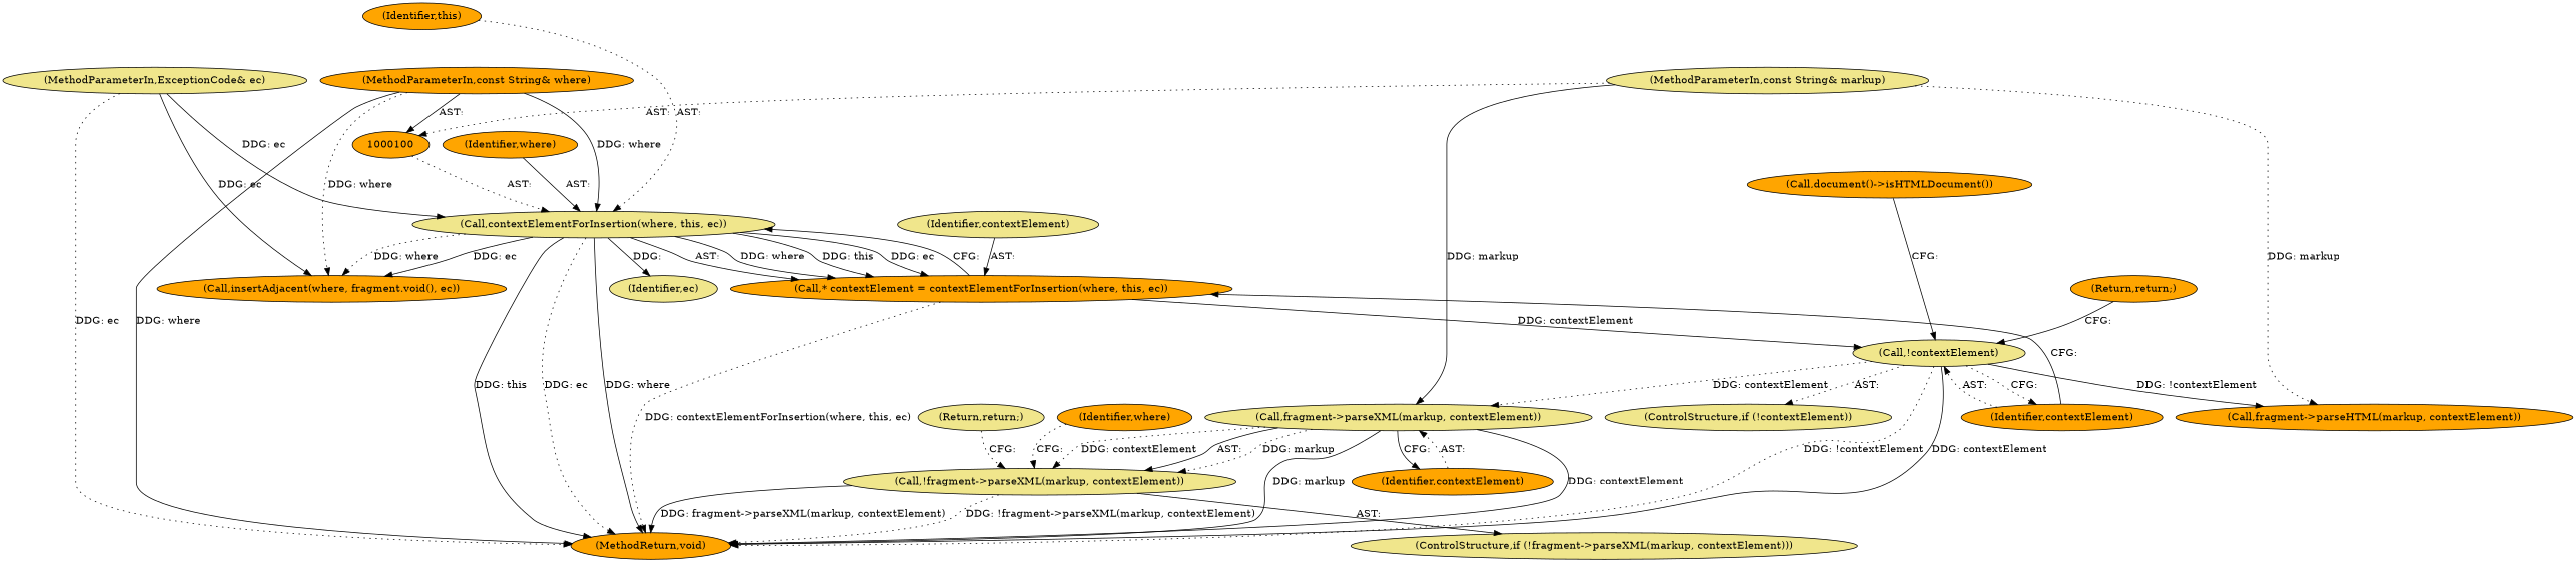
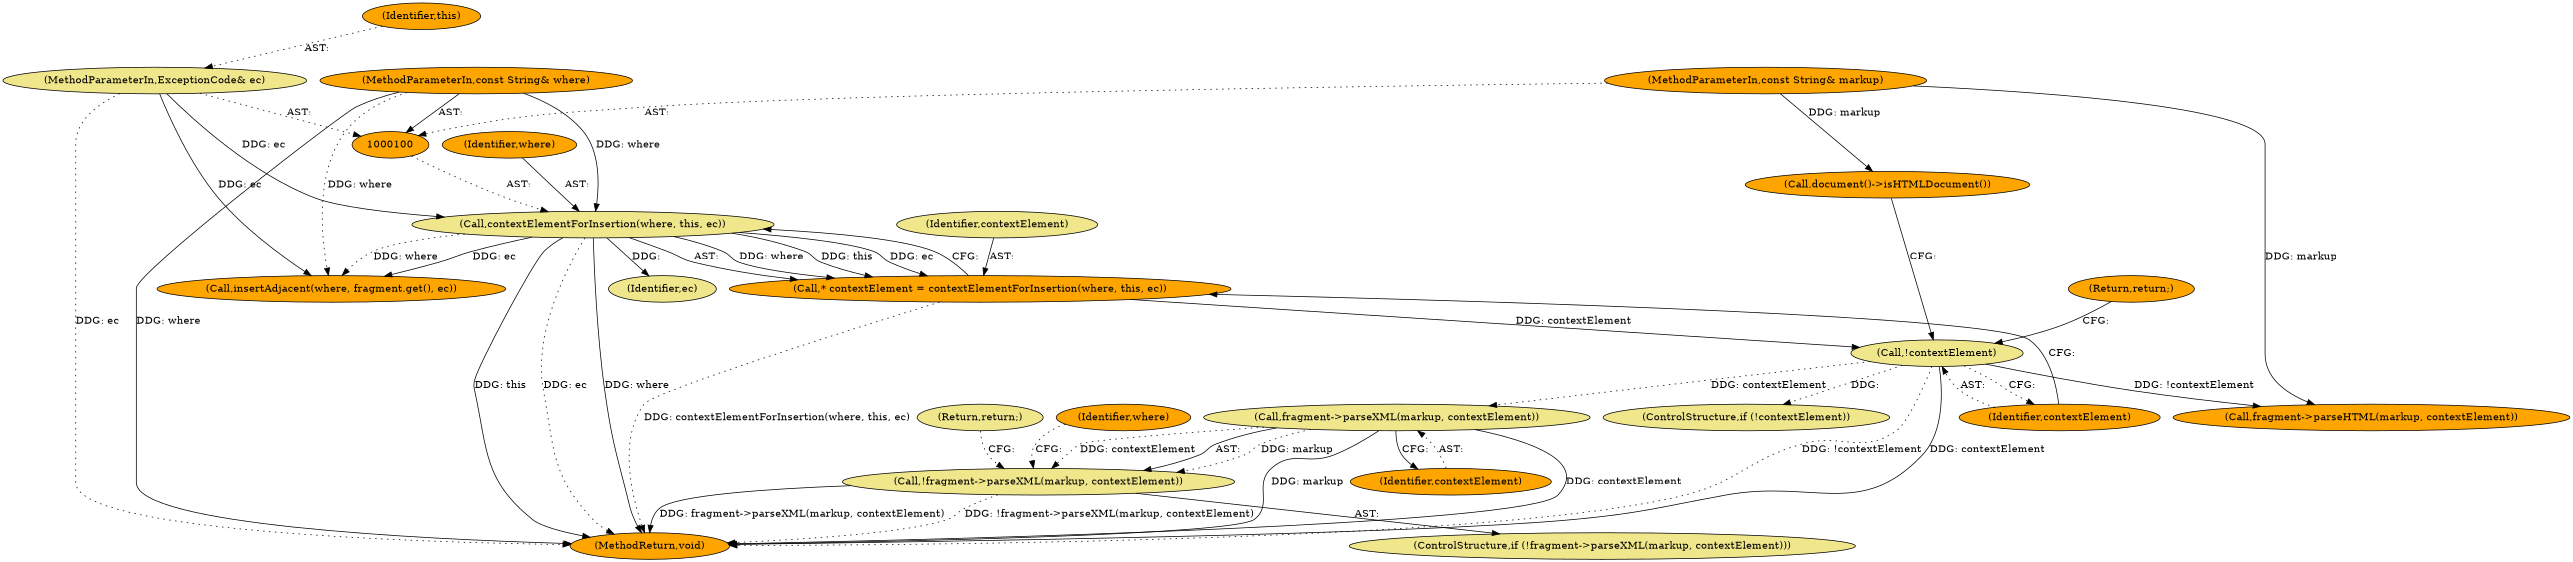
  digraph {
    node [fillcolor=orange style=filled]
    edge [style=solid]
    n1 [fillcolor=khaki label="(Call,fragment->parseXML(markup, contextElement))"]
    n2 [fillcolor=khaki label="(Call,!fragment->parseXML(markup, contextElement))"]
    n3 [label="(Identifier,contextElement)"]
    n4 [label="(MethodReturn,void)"]
    n5 [fillcolor=khaki label="(ControlStructure,if (!fragment->parseXML(markup, contextElement)))"]
-   n6 [fillcolor=khaki label="(MethodParameterIn,const String& markup)"]
+   n6 [label="(MethodParameterIn,const String& markup)"]
    n7 [label="(Call,fragment->parseHTML(markup, contextElement))"]
    1000100
    n9 [fillcolor=khaki label="(Call,contextElementForInsertion(where, this, ec))"]
    n10 [fillcolor=khaki label="(Call,!contextElement)"]
    n11 [fillcolor=khaki label="(ControlStructure,if (!contextElement))"]
    n12 [label="(Identifier,contextElement)"]
    n13 [label="(Call,* contextElement = contextElementForInsertion(where, this, ec))"]
-   n14 [label="(Call,insertAdjacent(where, fragment.void(), ec))"]
+   n14 [label="(Call,insertAdjacent(where, fragment.get(), ec))"]
    n15 [fillcolor=khaki label="(Identifier,ec)"]
    n16 [label="(MethodParameterIn,const String& where)"]
    n17 [fillcolor=khaki label="(MethodParameterIn,ExceptionCode& ec)"]
    n18 [fillcolor=khaki label="(Return,return;)"]
    n19 [label="(Call,document()->isHTMLDocument())"]
    n20 [label="(Identifier,this)"]
    n21 [label="(Identifier,where)"]
    n22 [label="(Return,return;)"]
    n23 [fillcolor=khaki label="(Identifier,contextElement)"]
    n24 [label="(Identifier,where)"]
    n1 -> n2 [label="AST: "]
    n1 -> n2 [label="DDG: markup" style=dotted]
    n1 -> n2 [label="DDG: contextElement" style=dotted]
    n1 -> n3 [label="CFG: "]
    n1 -> n4 [label="DDG: markup"]
    n1 -> n4 [label="DDG: contextElement"]
    n2 -> n4 [label="DDG: !fragment->parseXML(markup, contextElement)" style=dotted]
    n2 -> n4 [label="DDG: fragment->parseXML(markup, contextElement)"]
    n2 -> n5 [label="AST: "]
    n3 -> n1 [label="AST: " style=dotted]
-   n6 -> n1 [label="DDG: markup"]
-   n6 -> n7 [label="DDG: markup" style=dotted]
+   n6 -> n19 [label="DDG: markup"]
+   n6 -> n7 [label="DDG: markup"]
    n6 -> 1000100 [label="AST: " style=dotted]
    1000100 -> n9 [label="AST: " style=dotted]
    n9 -> n4 [label="DDG: this"]
    n9 -> n4 [label="DDG: ec" style=dotted]
    n9 -> n4 [label="DDG: where"]
    n9 -> n13 [label="AST: "]
    n9 -> n13 [label="DDG: where"]
    n9 -> n13 [label="DDG: this"]
    n9 -> n13 [label="DDG: ec"]
    n9 -> n14 [label="DDG: where" style=dotted]
    n9 -> n14 [label="DDG: ec"]
    n9 -> n15 [label="DDG: "]
    n10 -> n1 [label="DDG: contextElement" style=dotted]
    n10 -> n4 [label="DDG: !contextElement" style=dotted]
    n10 -> n4 [label="DDG: contextElement"]
    n10 -> n7 [label="DDG: !contextElement"]
-   n10 -> n11 [label="AST: " style=dotted]
+   n10 -> n11 [label="DDG: " style=dotted]
    n10 -> n12 [label="CFG: " style=dotted]
    n12 -> n10 [label="AST: " style=dotted]
    n12 -> n13 [label="CFG: "]
    n13 -> n4 [label="DDG: contextElementForInsertion(where, this, ec)" style=dotted]
    n13 -> n9 [label="CFG: "]
    n13 -> n10 [label="DDG: contextElement"]
    n16 -> n4 [label="DDG: where"]
    n16 -> 1000100 [label="AST: "]
    n16 -> n9 [label="DDG: where"]
    n16 -> n14 [label="DDG: where" style=dotted]
    n17 -> n4 [label="DDG: ec" style=dotted]
+   n17 -> 1000100 [label="AST: " style=dotted]
    n17 -> n9 [label="DDG: ec"]
    n17 -> n14 [label="DDG: ec"]
    n18 -> n2 [label="CFG: " style=dotted]
    n19 -> n10 [label="CFG: "]
-   n20 -> n9 [label="AST: " style=dotted]
+   n20 -> n17 [label="AST: " style=dotted]
    n21 -> n2 [label="CFG: " style=dotted]
    n22 -> n10 [label="CFG: "]
    n23 -> n13 [label="AST: "]
    n24 -> n9 [label="AST: "]
  }
